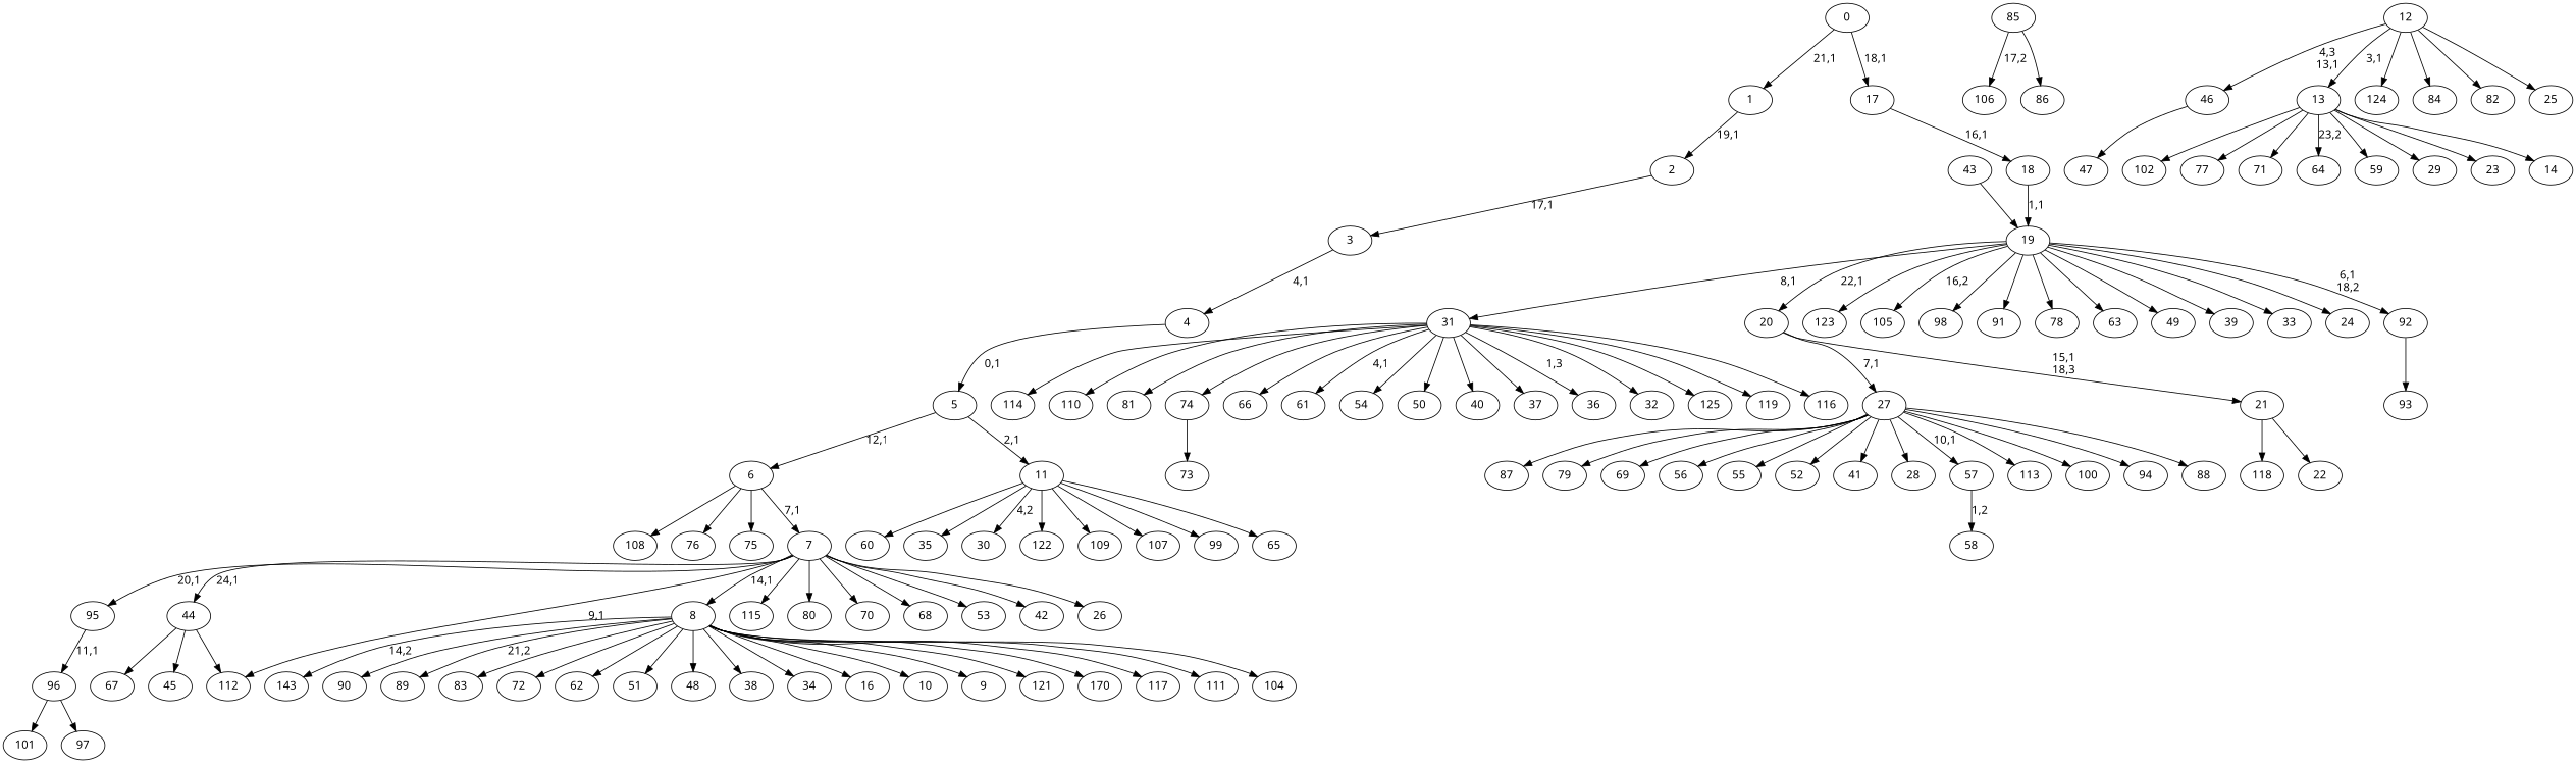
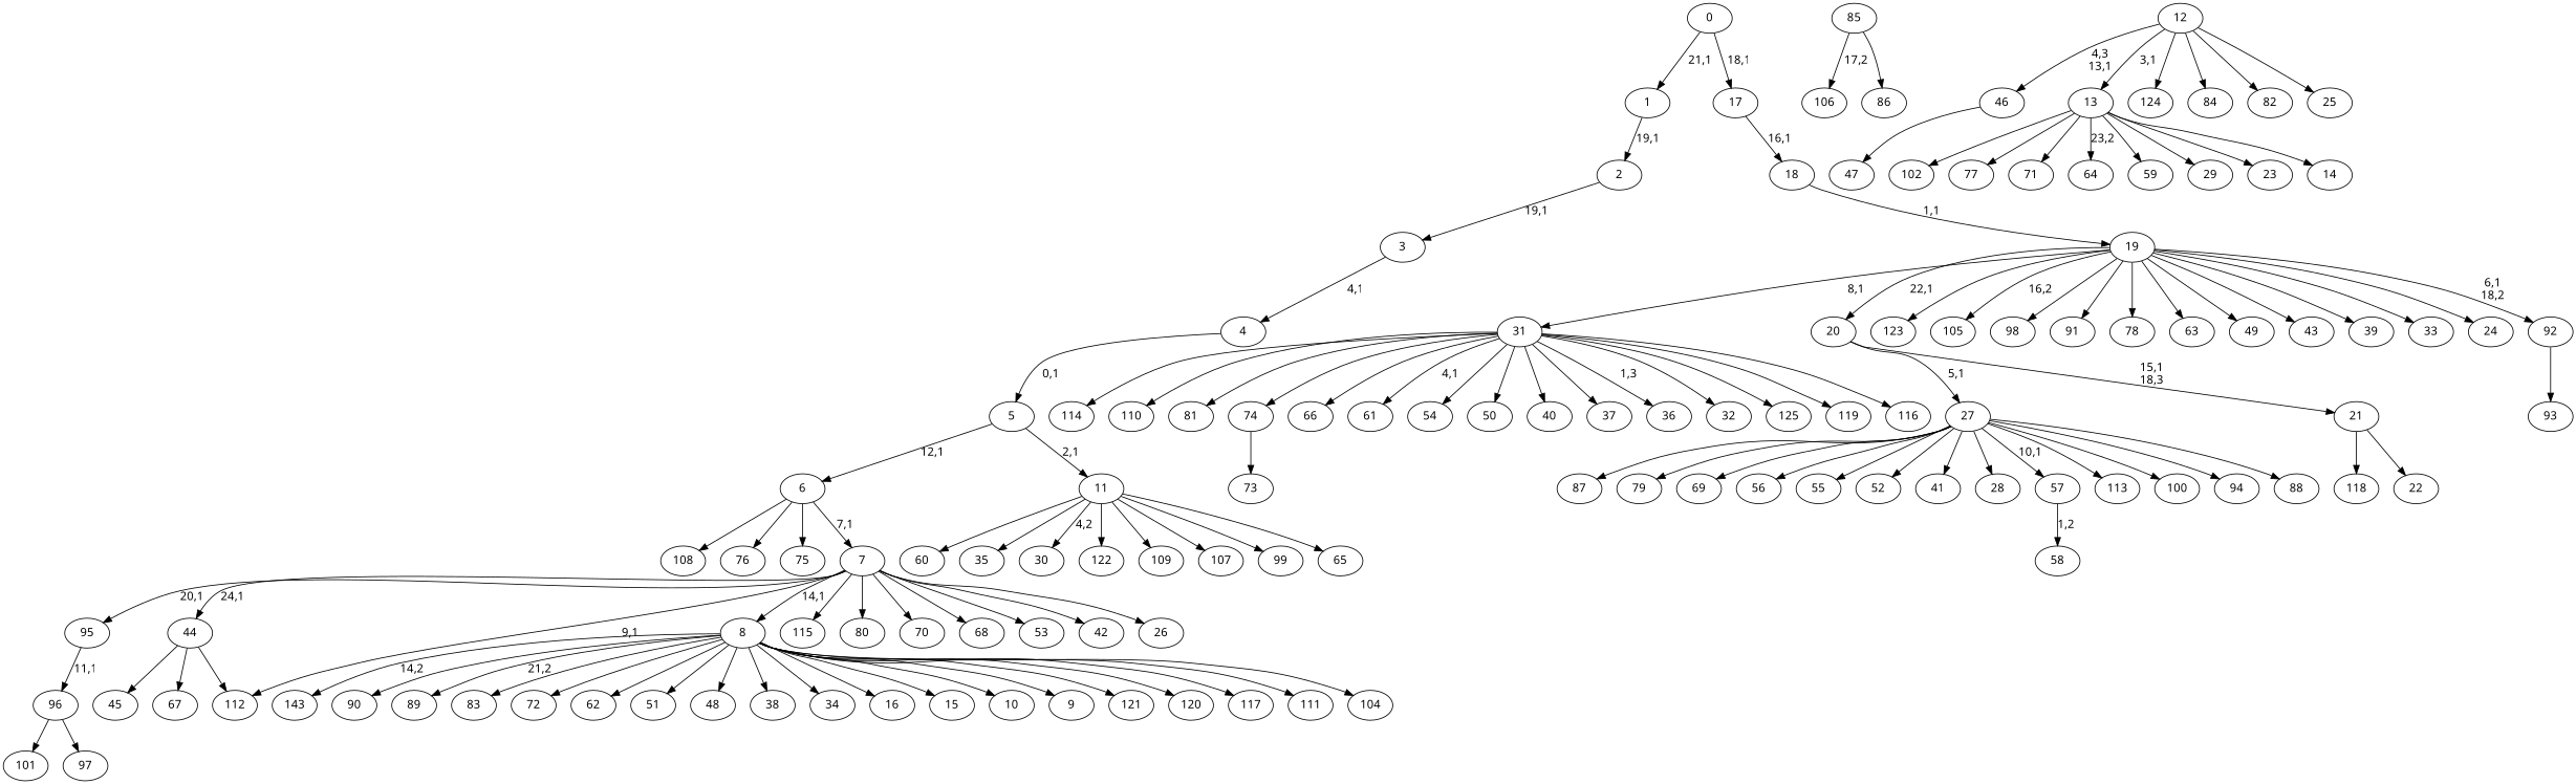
  digraph {
    fontname="Noto Sans"
    node [fontname="Noto Sans"]
    edge [fontname="Noto Sans"]
    96
    101
    97
    95
    92
    93
    85
    106
    86
    57
    58
    46
    47
    44
    112
    67
    45
    31
    125
    119
    116
    114
    110
    81
    74
    66
    61
    54
    50
    40
    37
    36
    32
    73
    27
    113
    100
    94
    88
    87
    79
    69
    56
    55
    52
    41
    28
    21
    118
    22
    20
    19
    123
    105
    98
    91
    78
    63
    49
    43
    39
    33
    24
    18
    17
    13
    102
    77
    71
    64
    59
    29
    23
    14
    12
    124
    84
    82
    25
    11
    122
    109
    107
    99
    65
    60
    35
    30
    8
    121
-   120 [label=170]
+   120
    117
    111
    104
    n95 [label=143]
    90
    89
    83
    72
    62
    51
    48
    38
    34
    16
+   15
    10
    9
    7
    115
    80
    70
    68
    53
    42
    26
    6
    108
    76
    75
    5
    4
    3
    2
    1
    0
    96 -> 101
    96 -> 97
    95 -> 96 [label="11,1"]
    92 -> 93
    85 -> 106 [label="17,2"]
    85 -> 86
    57 -> 58 [label="1,2"]
    46 -> 47
    44 -> 112
    44 -> 67
    44 -> 45
    31 -> 125
    31 -> 119
    31 -> 116
    31 -> 114
    31 -> 110
    31 -> 81
    31 -> 74
    31 -> 66
    31 -> 61 [label="4,1"]
    31 -> 54
    31 -> 50
    31 -> 40
    31 -> 37
    31 -> 36 [label="1,3"]
    31 -> 32
    74 -> 73
    27 -> 57 [label="10,1"]
    27 -> 113
    27 -> 100
    27 -> 94
    27 -> 88
    27 -> 87
    27 -> 79
    27 -> 69
    27 -> 56
    27 -> 55
    27 -> 52
    27 -> 41
    27 -> 28
    21 -> 118
    21 -> 22
-   20 -> 27 [label="7,1"]
+   20 -> 27 [label="5,1"]
    20 -> 21 [label="15,1\n18,3"]
    19 -> 92 [label="6,1\n18,2"]
    19 -> 31 [label="8,1"]
    19 -> 20 [label="22,1"]
    19 -> 123
    19 -> 105 [label="16,2"]
    19 -> 98
    19 -> 91
    19 -> 78
    19 -> 63
    19 -> 49
-   43 -> 19
+   19 -> 43
    19 -> 39
    19 -> 33
    19 -> 24
    18 -> 19 [label="1,1"]
    17 -> 18 [label="16,1"]
    13 -> 102
    13 -> 77
    13 -> 71
    13 -> 64 [label="23,2"]
    13 -> 59
    13 -> 29
    13 -> 23
    13 -> 14
    12 -> 46 [label="4,3\n13,1"]
    12 -> 13 [label="3,1"]
    12 -> 124
    12 -> 84
    12 -> 82
    12 -> 25
    11 -> 122
    11 -> 109
    11 -> 107
    11 -> 99
    11 -> 65
    11 -> 60
    11 -> 35
    11 -> 30 [label="4,2"]
    8 -> 121
    8 -> 120
    8 -> 117
    8 -> 111
    8 -> 104
    8 -> n95 [label="14,2"]
    8 -> 90
    8 -> 89 [label="21,2"]
    8 -> 83
    8 -> 72
    8 -> 62
    8 -> 51
    8 -> 48
    8 -> 38
    8 -> 34
    8 -> 16
+   8 -> 15
    8 -> 10
    8 -> 9
    7 -> 95 [label="20,1"]
    7 -> 44 [label="24,1"]
    7 -> 112 [label="9,1"]
    7 -> 8 [label="14,1"]
    7 -> 115
    7 -> 80
    7 -> 70
    7 -> 68
    7 -> 53
    7 -> 42
    7 -> 26
    6 -> 7 [label="7,1"]
    6 -> 108
    6 -> 76
    6 -> 75
    5 -> 11 [label="2,1"]
    5 -> 6 [label="12,1"]
    4 -> 5 [label="0,1"]
    3 -> 4 [label="4,1"]
-   2 -> 3 [label="17,1"]
+   2 -> 3 [label="19,1"]
    1 -> 2 [label="19,1"]
    0 -> 17 [label="18,1"]
    0 -> 1 [label="21,1"]
  }
